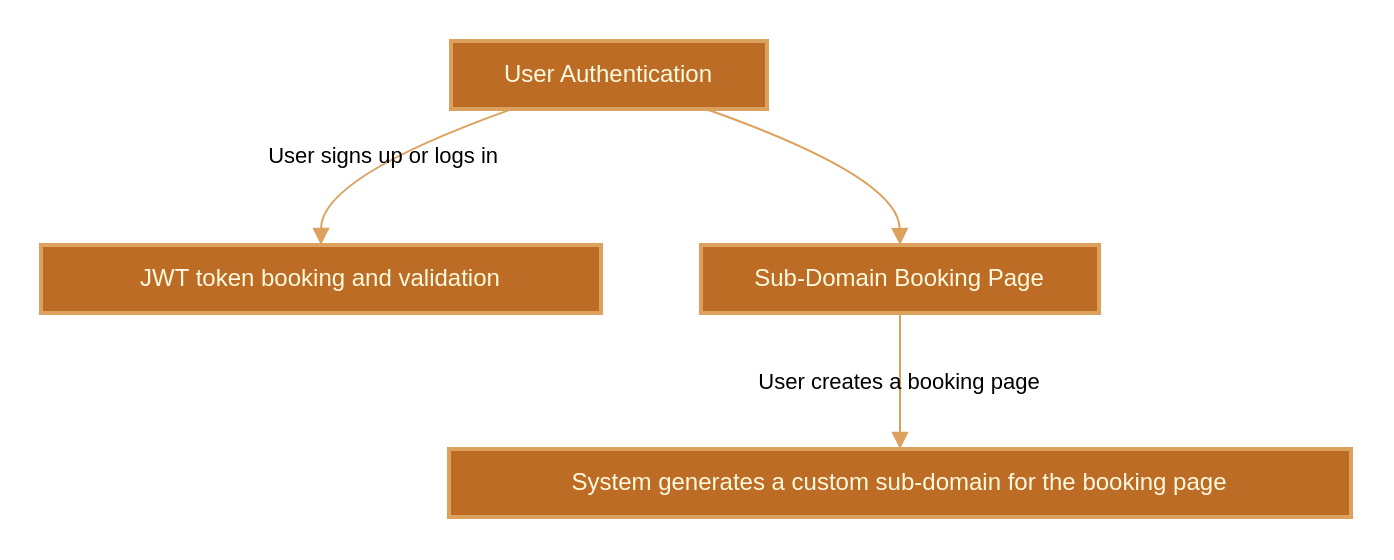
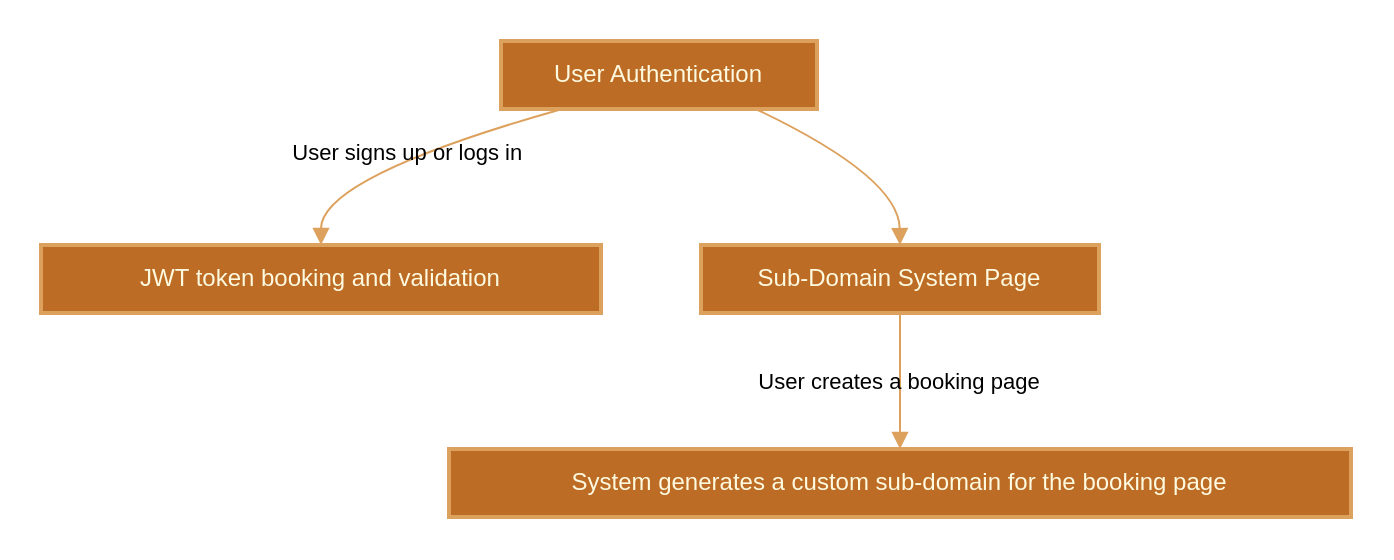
  <mxCell id="0" />
  <mxCell id="1" parent="0" />
- <mxCell id="2" value="User Authentication" style="whiteSpace=wrap;strokeWidth=2;labelBackgroundColor=none;fillColor=#BC6C25;strokeColor=#DDA15E;fontColor=#FEFAE0;" parent="1" vertex="1"><mxGeometry x="225" width="158" height="34" as="geometry" y="20" /></mxCell>
+ <mxCell id="2" value="User Authentication" style="whiteSpace=wrap;strokeWidth=2;labelBackgroundColor=none;fillColor=#BC6C25;strokeColor=#DDA15E;fontColor=#FEFAE0;" parent="1" vertex="1"><mxGeometry x="250" y="20" width="158" height="34" as="geometry" /></mxCell>
  <mxCell id="3" value="JWT token booking and validation" style="whiteSpace=wrap;strokeWidth=2;labelBackgroundColor=none;fillColor=#BC6C25;strokeColor=#DDA15E;fontColor=#FEFAE0;" parent="1" vertex="1"><mxGeometry y="122" width="280" height="34" as="geometry" x="20" /></mxCell>
- <mxCell id="4" value="Sub-Domain Booking Page" style="whiteSpace=wrap;strokeWidth=2;labelBackgroundColor=none;fillColor=#BC6C25;strokeColor=#DDA15E;fontColor=#FEFAE0;" parent="1" vertex="1"><mxGeometry x="350" y="122" width="199" height="34" as="geometry" /></mxCell>
+ <mxCell id="4" value="Sub-Domain System Page" style="whiteSpace=wrap;strokeWidth=2;labelBackgroundColor=none;fillColor=#BC6C25;strokeColor=#DDA15E;fontColor=#FEFAE0;" parent="1" vertex="1"><mxGeometry x="350" y="122" width="199" height="34" as="geometry" /></mxCell>
  <mxCell id="5" value="System generates a custom sub-domain for the booking page" style="whiteSpace=wrap;strokeWidth=2;labelBackgroundColor=none;fillColor=#BC6C25;strokeColor=#DDA15E;fontColor=#FEFAE0;" parent="1" vertex="1"><mxGeometry x="224" y="224" width="451" height="34" as="geometry" /></mxCell>
  <mxCell id="6" value="User signs up or logs in" style="curved=1;startArrow=none;endArrow=block;exitX=0.2;exitY=0.99;entryX=0.5;entryY=0.01;labelBackgroundColor=none;strokeColor=#DDA15E;fontColor=default;" parent="1" source="2" target="3" edge="1"><mxGeometry relative="1" as="geometry"><Array as="points"><mxPoint x="160" y="88" /></Array></mxGeometry></mxCell>
  <mxCell id="7" value="User creates a booking page" style="curved=1;startArrow=none;endArrow=block;exitX=0.5;exitY=0.99;entryX=0.5;entryY=0.01;labelBackgroundColor=none;strokeColor=#DDA15E;fontColor=default;" parent="1" source="4" target="5" edge="1"><mxGeometry relative="1" as="geometry"><Array as="points" /></mxGeometry></mxCell>
  <mxCell id="8" value="" style="curved=1;startArrow=none;endArrow=block;exitX=0.8;exitY=0.99;entryX=0.5;entryY=0.01;labelBackgroundColor=none;strokeColor=#DDA15E;fontColor=default;" parent="1" source="2" target="4" edge="1"><mxGeometry relative="1" as="geometry"><Array as="points"><mxPoint x="449" y="88" /></Array></mxGeometry></mxCell>
